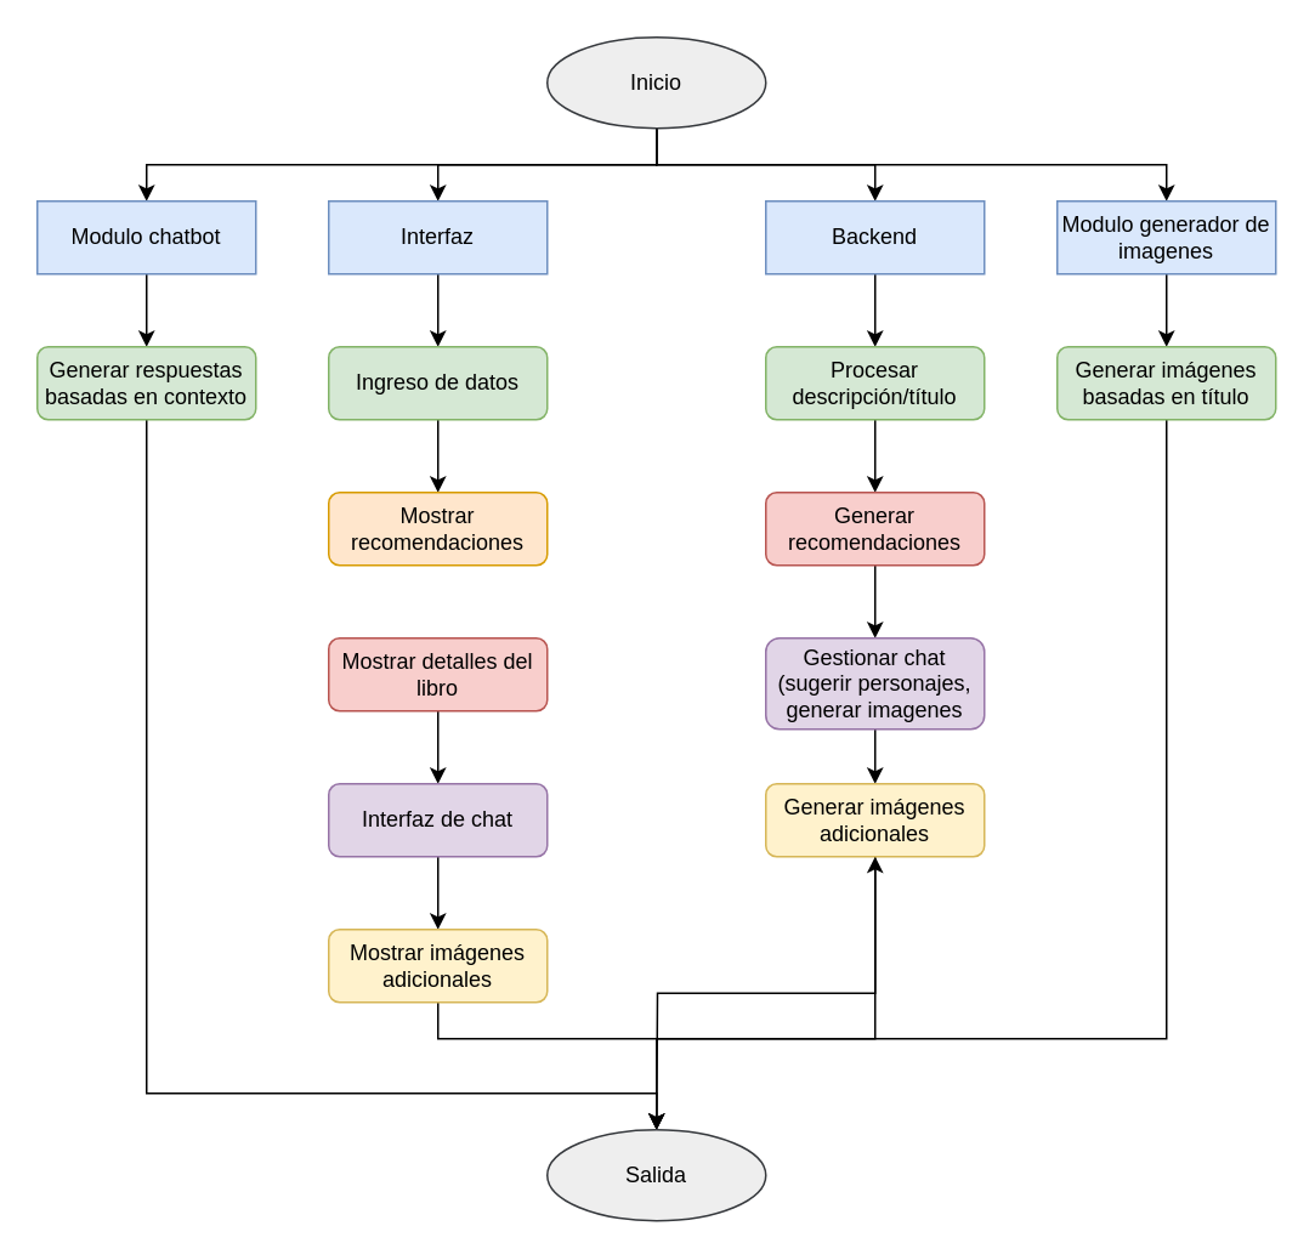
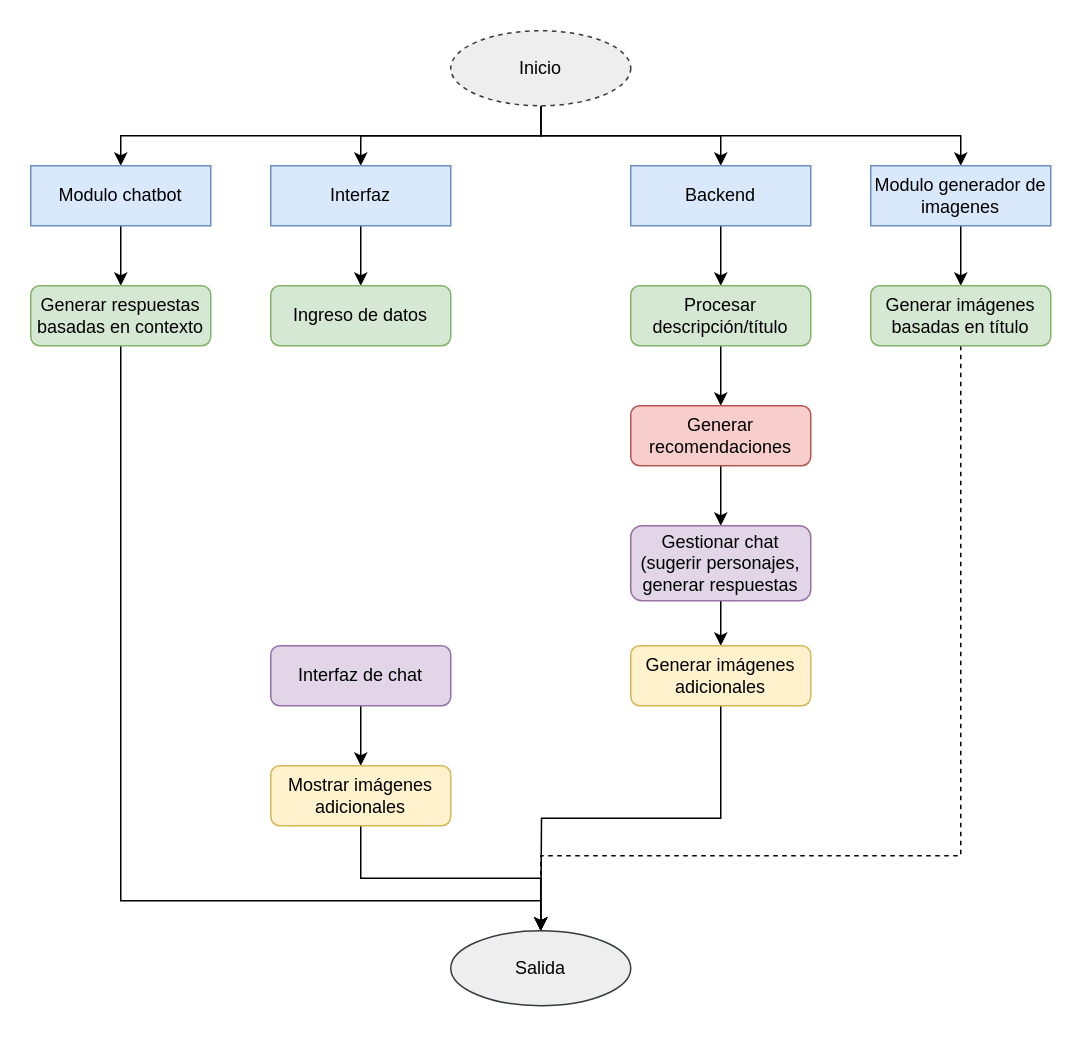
  <mxCell id="0" />
  <mxCell id="1" parent="0" />
  <mxCell id="2" style="edgeStyle=orthogonalEdgeStyle;rounded=0;orthogonalLoop=1;jettySize=auto;html=1;exitX=0.5;exitY=1;exitDx=0;exitDy=0;entryX=0.5;entryY=0;entryDx=0;entryDy=0;" edge="1" parent="1" source="6" target="19"><mxGeometry relative="1" as="geometry" /></mxCell>
  <mxCell id="3" style="edgeStyle=orthogonalEdgeStyle;rounded=0;orthogonalLoop=1;jettySize=auto;html=1;exitX=0.5;exitY=1;exitDx=0;exitDy=0;entryX=0.5;entryY=0;entryDx=0;entryDy=0;" edge="1" parent="1" source="6" target="8"><mxGeometry relative="1" as="geometry" /></mxCell>
  <mxCell id="4" style="edgeStyle=orthogonalEdgeStyle;rounded=0;orthogonalLoop=1;jettySize=auto;html=1;exitX=0.5;exitY=1;exitDx=0;exitDy=0;entryX=0.5;entryY=0;entryDx=0;entryDy=0;" edge="1" parent="1" source="6" target="29"><mxGeometry relative="1" as="geometry" /></mxCell>
  <mxCell id="5" style="edgeStyle=orthogonalEdgeStyle;rounded=0;orthogonalLoop=1;jettySize=auto;html=1;exitX=0.5;exitY=1;exitDx=0;exitDy=0;entryX=0.5;entryY=0;entryDx=0;entryDy=0;" edge="1" parent="1" source="6" target="35"><mxGeometry relative="1" as="geometry" /></mxCell>
- <mxCell id="6" value="Inicio" style="ellipse;whiteSpace=wrap;html=1;fillColor=#eeeeee;strokeColor=#36393d;" vertex="1" parent="1"><mxGeometry x="300" y="20" width="120" height="50" as="geometry" /></mxCell>
+ <mxCell id="6" value="Inicio" style="ellipse;whiteSpace=wrap;html=1;fillColor=#eeeeee;strokeColor=#36393d;dashed=1;" vertex="1" parent="1"><mxGeometry x="300" y="20" width="120" height="50" as="geometry" /></mxCell>
  <mxCell id="7" style="edgeStyle=orthogonalEdgeStyle;rounded=0;orthogonalLoop=1;jettySize=auto;html=1;exitX=0.5;exitY=1;exitDx=0;exitDy=0;entryX=0.5;entryY=0;entryDx=0;entryDy=0;" edge="1" parent="1" source="8" target="10"><mxGeometry relative="1" as="geometry" /></mxCell>
  <mxCell id="8" value="Interfaz" style="rounded=0;whiteSpace=wrap;html=1;fillColor=#dae8fc;strokeColor=#6c8ebf;" vertex="1" parent="1"><mxGeometry x="180" y="110" width="120" height="40" as="geometry" /></mxCell>
- <mxCell id="9" style="edgeStyle=orthogonalEdgeStyle;rounded=0;orthogonalLoop=1;jettySize=auto;html=1;exitX=0.5;exitY=1;exitDx=0;exitDy=0;entryX=0.5;entryY=0;entryDx=0;entryDy=0;" edge="1" parent="1" source="10" target="11"><mxGeometry relative="1" as="geometry" /></mxCell>
  <mxCell id="10" value="Ingreso de datos" style="rounded=1;whiteSpace=wrap;html=1;fillColor=#d5e8d4;strokeColor=#82b366;" vertex="1" parent="1"><mxGeometry x="180" y="190" width="120" height="40" as="geometry" /></mxCell>
- <mxCell id="11" value="Mostrar recomendaciones" style="rounded=1;whiteSpace=wrap;html=1;fillColor=#ffe6cc;strokeColor=#d79b00;" vertex="1" parent="1"><mxGeometry x="180" y="270" width="120" height="40" as="geometry" /></mxCell>
- <mxCell id="12" style="edgeStyle=orthogonalEdgeStyle;rounded=0;orthogonalLoop=1;jettySize=auto;html=1;exitX=0.5;exitY=1;exitDx=0;exitDy=0;entryX=0.5;entryY=0;entryDx=0;entryDy=0;" edge="1" parent="1" source="13" target="15"><mxGeometry relative="1" as="geometry" /></mxCell>
- <mxCell id="13" value="Mostrar detalles del libro" style="rounded=1;whiteSpace=wrap;html=1;fillColor=#f8cecc;strokeColor=#b85450;" vertex="1" parent="1"><mxGeometry x="180" y="350" width="120" height="40" as="geometry" /></mxCell>
  <mxCell id="14" style="edgeStyle=orthogonalEdgeStyle;rounded=0;orthogonalLoop=1;jettySize=auto;html=1;exitX=0.5;exitY=1;exitDx=0;exitDy=0;entryX=0.5;entryY=0;entryDx=0;entryDy=0;" edge="1" parent="1" source="15" target="17"><mxGeometry relative="1" as="geometry" /></mxCell>
  <mxCell id="15" value="Interfaz de chat" style="rounded=1;whiteSpace=wrap;html=1;fillColor=#e1d5e7;strokeColor=#9673a6;" vertex="1" parent="1"><mxGeometry x="180" y="430" width="120" height="40" as="geometry" /></mxCell>
- <mxCell id="16" style="edgeStyle=orthogonalEdgeStyle;rounded=0;orthogonalLoop=1;jettySize=auto;html=1;exitX=0.5;exitY=1;exitDx=0;exitDy=0;" edge="1" parent="1" source="17" target="27"><mxGeometry relative="1" as="geometry" /></mxCell>
+ <mxCell id="16" style="edgeStyle=orthogonalEdgeStyle;rounded=0;orthogonalLoop=1;jettySize=auto;html=1;exitX=0.5;exitY=1;exitDx=0;exitDy=0;entryX=0.5;entryY=0;entryDx=0;entryDy=0;" edge="1" parent="1" source="17" target="36"><mxGeometry relative="1" as="geometry" /></mxCell>
  <mxCell id="17" value="Mostrar imágenes adicionales" style="rounded=1;whiteSpace=wrap;html=1;fillColor=#fff2cc;strokeColor=#d6b656;" vertex="1" parent="1"><mxGeometry x="180" y="510" width="120" height="40" as="geometry" /></mxCell>
  <mxCell id="18" style="edgeStyle=orthogonalEdgeStyle;rounded=0;orthogonalLoop=1;jettySize=auto;html=1;exitX=0.5;exitY=1;exitDx=0;exitDy=0;entryX=0.5;entryY=0;entryDx=0;entryDy=0;" edge="1" parent="1" source="19" target="21"><mxGeometry relative="1" as="geometry" /></mxCell>
  <mxCell id="19" value="Backend" style="rounded=0;whiteSpace=wrap;html=1;fillColor=#dae8fc;strokeColor=#6c8ebf;" vertex="1" parent="1"><mxGeometry x="420" y="110" width="120" height="40" as="geometry" /></mxCell>
  <mxCell id="20" style="edgeStyle=orthogonalEdgeStyle;rounded=0;orthogonalLoop=1;jettySize=auto;html=1;exitX=0.5;exitY=1;exitDx=0;exitDy=0;entryX=0.5;entryY=0;entryDx=0;entryDy=0;" edge="1" parent="1" source="21" target="23"><mxGeometry relative="1" as="geometry" /></mxCell>
  <mxCell id="21" value="Procesar descripción/título" style="rounded=1;whiteSpace=wrap;html=1;fillColor=#d5e8d4;strokeColor=#82b366;" vertex="1" parent="1"><mxGeometry x="420" y="190" width="120" height="40" as="geometry" /></mxCell>
  <mxCell id="22" style="edgeStyle=orthogonalEdgeStyle;rounded=0;orthogonalLoop=1;jettySize=auto;html=1;exitX=0.5;exitY=1;exitDx=0;exitDy=0;entryX=0.5;entryY=0;entryDx=0;entryDy=0;" edge="1" parent="1" source="23" target="25"><mxGeometry relative="1" as="geometry" /></mxCell>
  <mxCell id="23" value="Generar recomendaciones" style="rounded=1;whiteSpace=wrap;html=1;fillColor=#f8cecc;strokeColor=#b85450;" vertex="1" parent="1"><mxGeometry x="420" y="270" width="120" height="40" as="geometry" /></mxCell>
  <mxCell id="24" style="edgeStyle=orthogonalEdgeStyle;rounded=0;orthogonalLoop=1;jettySize=auto;html=1;exitX=0.5;exitY=1;exitDx=0;exitDy=0;entryX=0.5;entryY=0;entryDx=0;entryDy=0;" edge="1" parent="1" source="25" target="27"><mxGeometry relative="1" as="geometry" /></mxCell>
- <mxCell id="25" value="Gestionar chat (sugerir personajes, generar imagenes" style="rounded=1;whiteSpace=wrap;html=1;fillColor=#e1d5e7;strokeColor=#9673a6;" vertex="1" parent="1"><mxGeometry x="420" y="350" width="120" height="50" as="geometry" /></mxCell>
+ <mxCell id="25" value="Gestionar chat (sugerir personajes, generar respuestas" style="rounded=1;whiteSpace=wrap;html=1;fillColor=#e1d5e7;strokeColor=#9673a6;" vertex="1" parent="1"><mxGeometry x="420" y="350" width="120" height="50" as="geometry" /></mxCell>
  <mxCell id="26" style="edgeStyle=orthogonalEdgeStyle;rounded=0;orthogonalLoop=1;jettySize=auto;html=1;exitX=0.5;exitY=1;exitDx=0;exitDy=0;" edge="1" parent="1" source="27"><mxGeometry relative="1" as="geometry"><mxPoint x="360" y="620" as="targetPoint" /></mxGeometry></mxCell>
  <mxCell id="27" value="Generar imágenes adicionales" style="rounded=1;whiteSpace=wrap;html=1;fillColor=#fff2cc;strokeColor=#d6b656;" vertex="1" parent="1"><mxGeometry x="420" y="430" width="120" height="40" as="geometry" /></mxCell>
  <mxCell id="28" style="edgeStyle=orthogonalEdgeStyle;rounded=0;orthogonalLoop=1;jettySize=auto;html=1;exitX=0.5;exitY=1;exitDx=0;exitDy=0;entryX=0.5;entryY=0;entryDx=0;entryDy=0;" edge="1" parent="1" source="29" target="32"><mxGeometry relative="1" as="geometry" /></mxCell>
  <mxCell id="29" value="Modulo chatbot" style="rounded=0;whiteSpace=wrap;html=1;fillColor=#dae8fc;strokeColor=#6c8ebf;" vertex="1" parent="1"><mxGeometry x="20" y="110" width="120" height="40" as="geometry" /></mxCell>
  <mxCell id="30" style="edgeStyle=orthogonalEdgeStyle;rounded=0;orthogonalLoop=1;jettySize=auto;html=1;exitX=0.5;exitY=1;exitDx=0;exitDy=0;entryX=0.5;entryY=0;entryDx=0;entryDy=0;" edge="1" parent="1" source="35" target="34"><mxGeometry relative="1" as="geometry"><mxPoint x="655" y="150" as="sourcePoint" /></mxGeometry></mxCell>
  <mxCell id="31" style="edgeStyle=orthogonalEdgeStyle;rounded=0;orthogonalLoop=1;jettySize=auto;html=1;exitX=0.5;exitY=1;exitDx=0;exitDy=0;entryX=0.5;entryY=0;entryDx=0;entryDy=0;" edge="1" parent="1" source="32" target="36"><mxGeometry relative="1" as="geometry"><Array as="points"><mxPoint x="80" y="600" /><mxPoint x="360" y="600" /></Array></mxGeometry></mxCell>
  <mxCell id="32" value="Generar respuestas basadas en contexto" style="rounded=1;whiteSpace=wrap;html=1;fillColor=#d5e8d4;strokeColor=#82b366;" vertex="1" parent="1"><mxGeometry x="20" y="190" width="120" height="40" as="geometry" /></mxCell>
- <mxCell id="33" style="edgeStyle=orthogonalEdgeStyle;rounded=0;orthogonalLoop=1;jettySize=auto;html=1;exitX=0.5;exitY=1;exitDx=0;exitDy=0;entryX=0.5;entryY=0;entryDx=0;entryDy=0;" edge="1" parent="1" source="34" target="36"><mxGeometry relative="1" as="geometry"><Array as="points"><mxPoint x="640" y="570" /><mxPoint x="360" y="570" /></Array></mxGeometry></mxCell>
+ <mxCell id="33" style="edgeStyle=orthogonalEdgeStyle;rounded=0;orthogonalLoop=1;jettySize=auto;html=1;exitX=0.5;exitY=1;exitDx=0;exitDy=0;entryX=0.5;entryY=0;entryDx=0;entryDy=0;dashed=1;" edge="1" parent="1" source="34" target="36"><mxGeometry relative="1" as="geometry"><Array as="points"><mxPoint x="640" y="570" /><mxPoint x="360" y="570" /></Array></mxGeometry></mxCell>
  <mxCell id="34" value="Generar imágenes basadas en título" style="rounded=1;whiteSpace=wrap;html=1;fillColor=#d5e8d4;strokeColor=#82b366;" vertex="1" parent="1"><mxGeometry x="580" y="190" width="120" height="40" as="geometry" /></mxCell>
  <mxCell id="35" value="Modulo generador de imagenes" style="rounded=0;whiteSpace=wrap;html=1;fillColor=#dae8fc;strokeColor=#6c8ebf;" vertex="1" parent="1"><mxGeometry x="580" y="110" width="120" height="40" as="geometry" /></mxCell>
  <mxCell id="36" value="Salida" style="ellipse;whiteSpace=wrap;html=1;fillColor=#eeeeee;strokeColor=#36393d;" vertex="1" parent="1"><mxGeometry x="300" y="620" width="120" height="50" as="geometry" /></mxCell>
